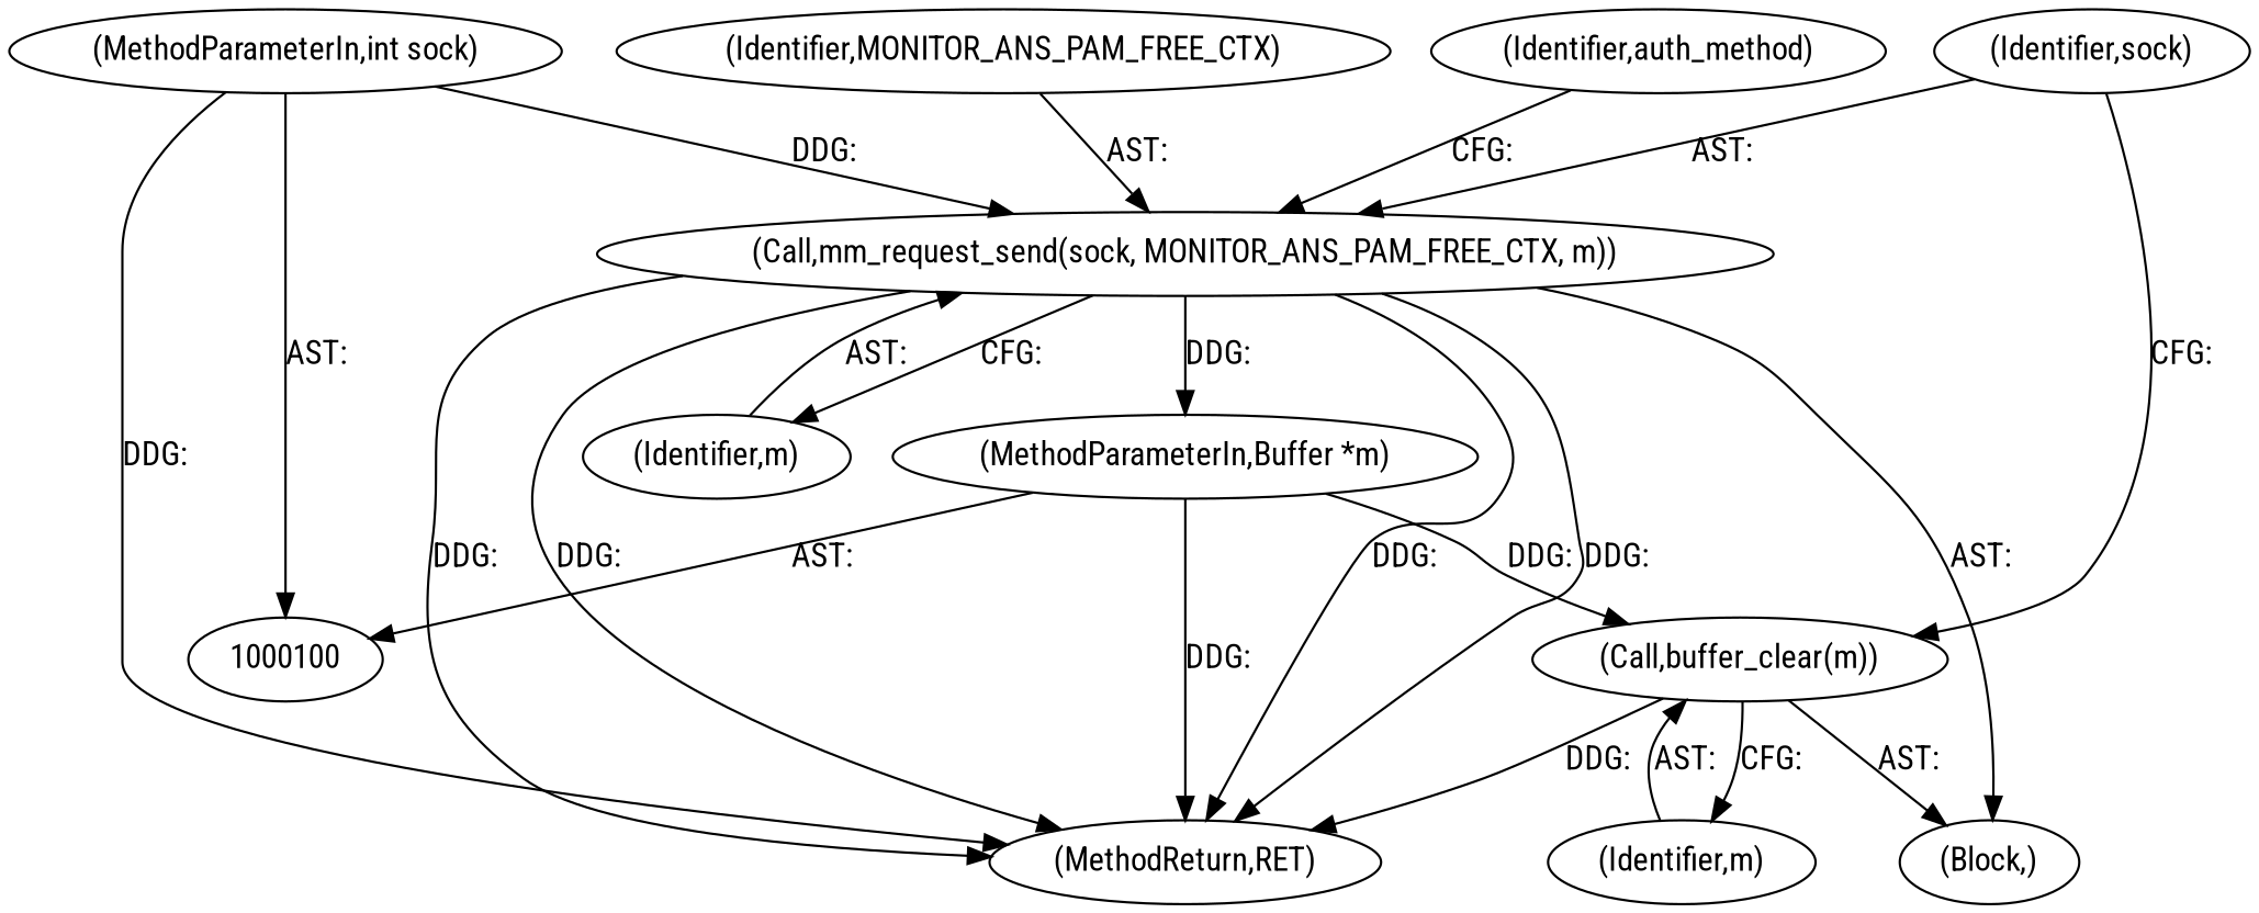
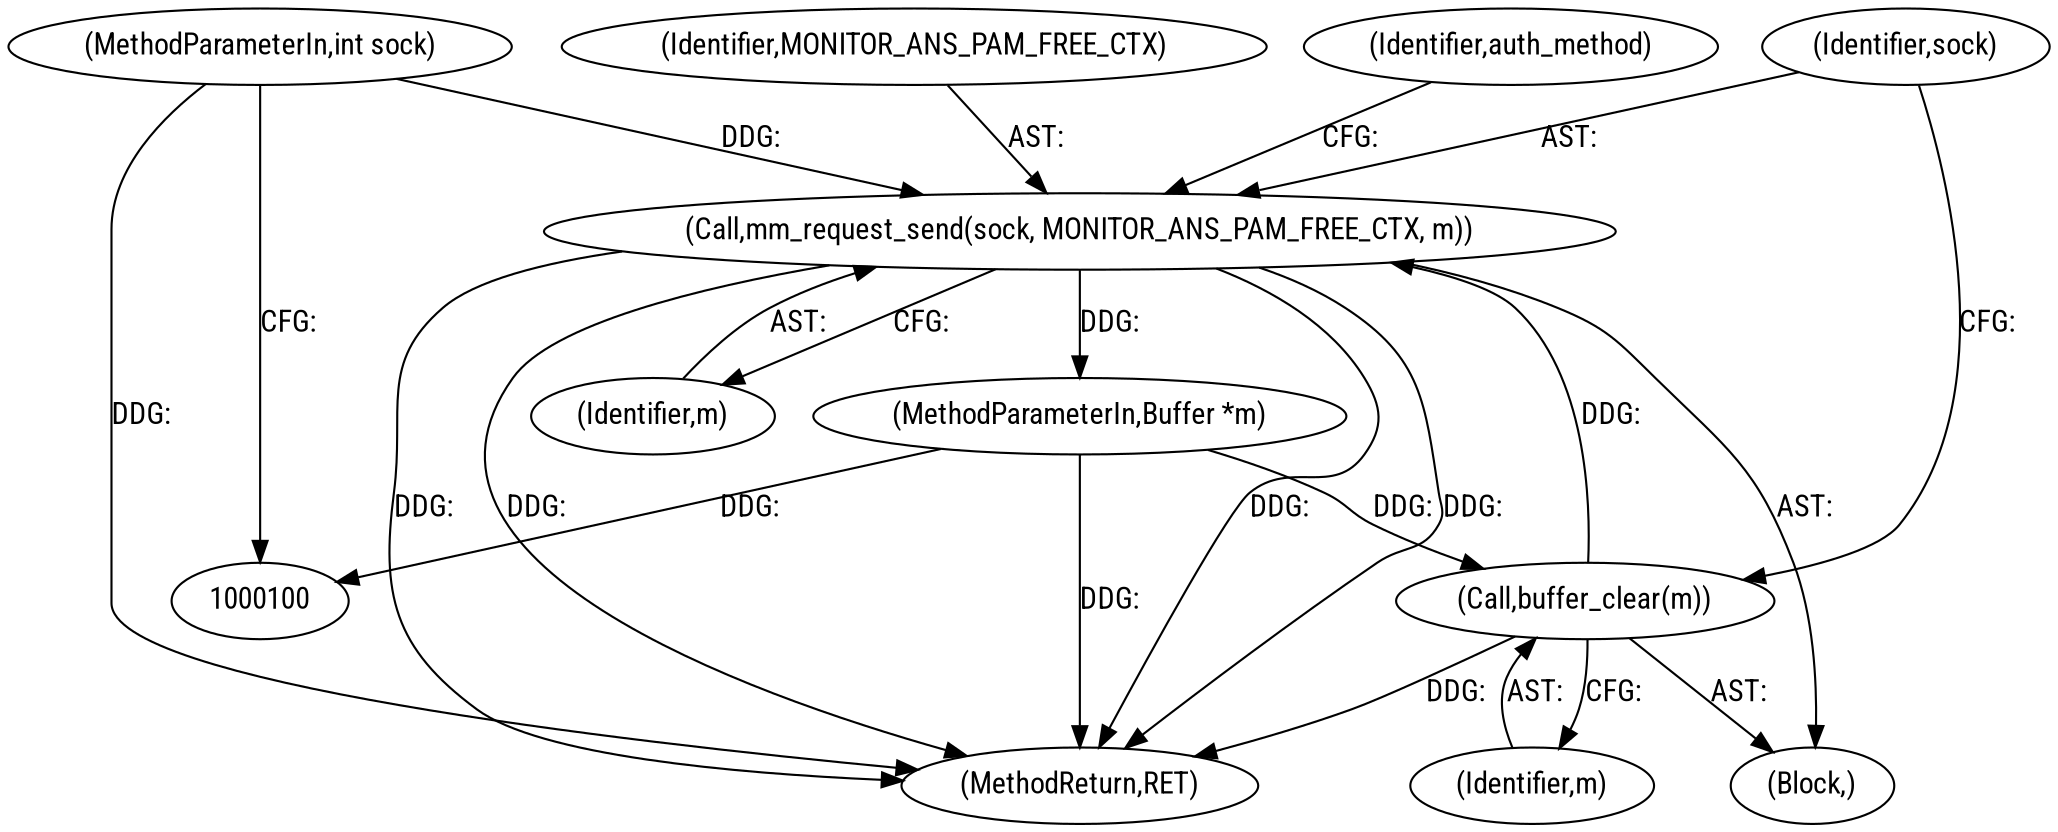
  digraph {
    fontname="Roboto Condensed"
    node [fontname="Roboto Condensed"]
    edge [fontname="Roboto Condensed"]
    n1 [label="(Call,mm_request_send(sock, MONITOR_ANS_PAM_FREE_CTX, m))"]
    n2 [label="(Identifier,m)"]
    n3 [label="(Block,)"]
    n4 [label="(MethodReturn,RET)"]
    n5 [label="(MethodParameterIn,Buffer *m)"]
    n6 [label="(MethodParameterIn,int sock)"]
    1000100
    n8 [label="(Call,buffer_clear(m))"]
    n9 [label="(Identifier,m)"]
    n10 [label="(Identifier,MONITOR_ANS_PAM_FREE_CTX)"]
    n11 [label="(Identifier,sock)"]
    n12 [label="(Identifier,auth_method)"]
    n1 -> n2 [label="CFG: "]
    n1 -> n3 [label="AST: "]
    n1 -> n4 [label="DDG: "]
    n1 -> n4 [label="DDG: "]
    n1 -> n4 [label="DDG: "]
    n1 -> n4 [label="DDG: "]
    n1 -> n5 [label="DDG: "]
    n2 -> n1 [label="AST: "]
    n5 -> n4 [label="DDG: "]
-   n5 -> 1000100 [label="AST: "]
+   n5 -> 1000100 [label="DDG: "]
    n5 -> n8 [label="DDG: "]
    n6 -> n1 [label="DDG: "]
    n6 -> n4 [label="DDG: "]
-   n6 -> 1000100 [label="AST: "]
+   n6 -> 1000100 [label="CFG: "]
+   n8 -> n1 [label="DDG: "]
    n8 -> n3 [label="AST: "]
    n8 -> n4 [label="DDG: "]
    n8 -> n9 [label="CFG: "]
    n9 -> n8 [label="AST: "]
    n10 -> n1 [label="AST: "]
    n11 -> n1 [label="AST: "]
    n11 -> n8 [label="CFG: "]
    n12 -> n1 [label="CFG: "]
  }
